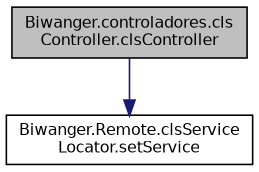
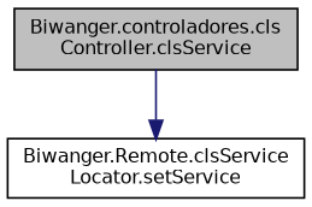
  digraph {
    rankdir=TB
    node [color=black fontname=Helvetica fontsize=10 shape=record style=filled]
-   n1 [fillcolor=grey75 fontcolor=black height=0.2 label="Biwanger.controladores.cls\lController.clsController" width=0.4]
+   n1 [fillcolor=grey75 fontcolor=black height=0.2 label="Biwanger.controladores.cls\lController.clsService" width=0.4]
    n2 [fillcolor=white height=0.2 label="Biwanger.Remote.clsService\lLocator.setService" width=0.4]
    n1 -> n2 [color=midnightblue fontname=Helvetica fontsize=10 labelfontname=Helvetica labelfontsize=10 style=solid]
  }
